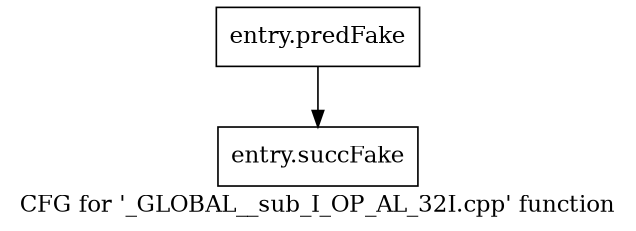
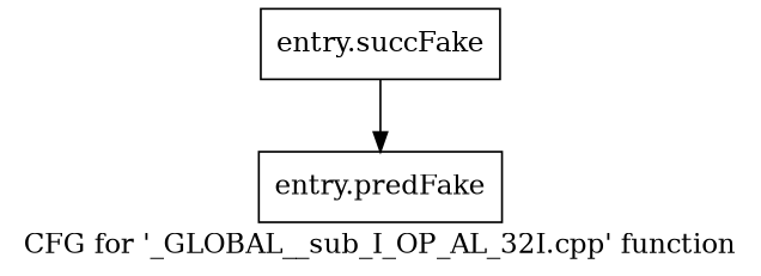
  digraph {
    label="CFG for '_GLOBAL__sub_I_OP_AL_32I.cpp' function"
    node [shape=record]
    n1 [filename="../../../../OP_AL_32I.cpp" label="{entry.predFake}" linenumber=0]
    n2 [label="{entry.succFake}"]
-   n1 -> n2 [execusionnum=0 filename="../../../../OP_AL_32I.cpp"]
+   n2 -> n1 [execusionnum=0 filename="../../../../OP_AL_32I.cpp"]
  }
